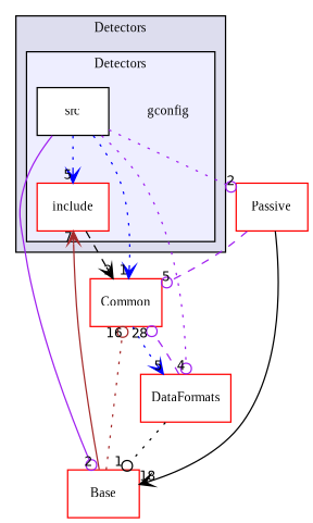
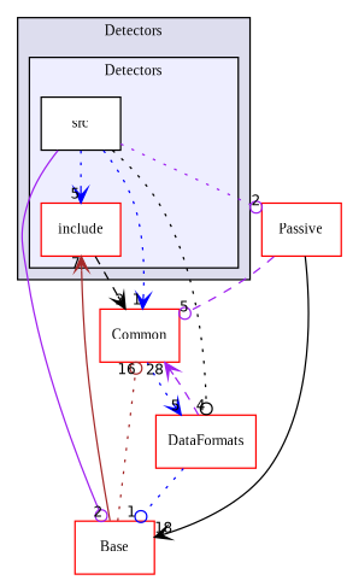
  digraph {
    compound=true
    fontname="Liberation Serif"
    node [fontname="Liberation Serif" fontsize=10 shape=box color=red]
    edge [arrowhead=odot color=black fontname="Liberation Serif" headlabel=2 labeldistance=1.5 labelfontname=Helvetica labelfontsize=10 style=dotted]
-   n1 [label=gconfig shape=plaintext color=""]
    n2 [fillcolor=white label=include style=filled]
    n3 [color=black fillcolor=white label=src style=filled]
    n4 [label=Common]
    n5 [label=Base]
    n6 [label=Passive]
    n7 [label=DataFormats]
    subgraph cluster_1 {
      bgcolor="#ddddee"
      fontsize=10
      label=Detectors
      pencolor=black
      subgraph cluster_2 {
        bgcolor="#eeeeff"
        fontsize=10
        label=Detectors
        pencolor=black
-       n1
        n2
        n3
      }
    }
    n2 -> n4 [arrowhead=vee style=dashed]
    n3 -> n2 [arrowhead=vee color=blue headlabel=5]
    n3 -> n4 [arrowhead=vee color=blue headlabel=1]
    n3 -> n5 [color=purple style=solid]
    n3 -> n6 [color=purple]
-   n3 -> n7 [color=purple headlabel=4]
+   n3 -> n7 [headlabel=4]
    n4 -> n7 [arrowhead=vee color=blue headlabel=5]
    n5 -> n2 [arrowhead=vee color=brown headlabel=7 style=solid]
    n5 -> n4 [color=brown headlabel=16]
    n6 -> n4 [color=purple headlabel=5 style=dashed]
    n6 -> n5 [arrowhead=vee headlabel=18 style=solid]
-   n7 -> n4 [color=purple headlabel=28 style=dashed]
-   n7 -> n5 [headlabel=1]
+   n7 -> n4 [arrowhead=vee color=purple headlabel=28 style=dashed]
+   n7 -> n5 [color=blue headlabel=1]
  }
